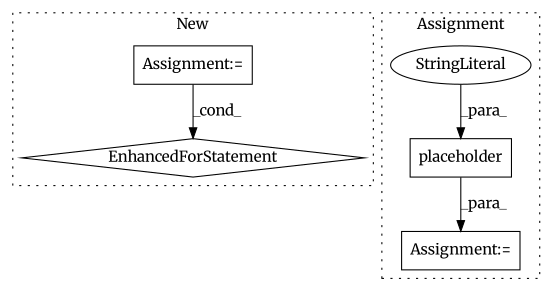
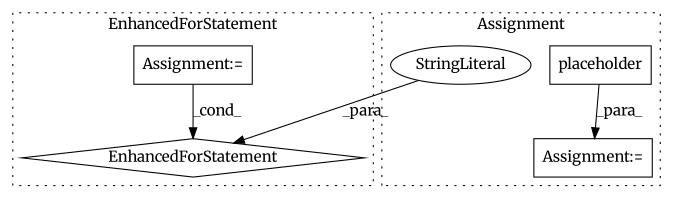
  digraph {
    fontname=Merriweather
    node [a=7 fontname=Merriweather l=1 shape=box]
    edge [fontname=Merriweather]
    n1 [a=70 l="86,2" label=EnhancedForStatement s="1046,1183" shape=diamond]
    n2 [label="Assignment:=" s=984]
    n3 [a=32 l="12,1" label=placeholder s="1620,1668"]
    n4 [label="Assignment:=" s=1695]
    n5 [a=45 l=9 label=StringLiteral s=1659 shape=ellipse]
    subgraph cluster_1 {
-     label=New
+     label=EnhancedForStatement
      style=dotted
      n1
      n2
    }
    subgraph cluster_2 {
      label=Assignment
      style=dotted
      n3
      n4
      n5
    }
    n2 -> n1 [label=_cond_]
    n3 -> n4 [label=_para_]
-   n5 -> n3 [label=_para_]
+   n5 -> n1 [label=_para_]
  }
